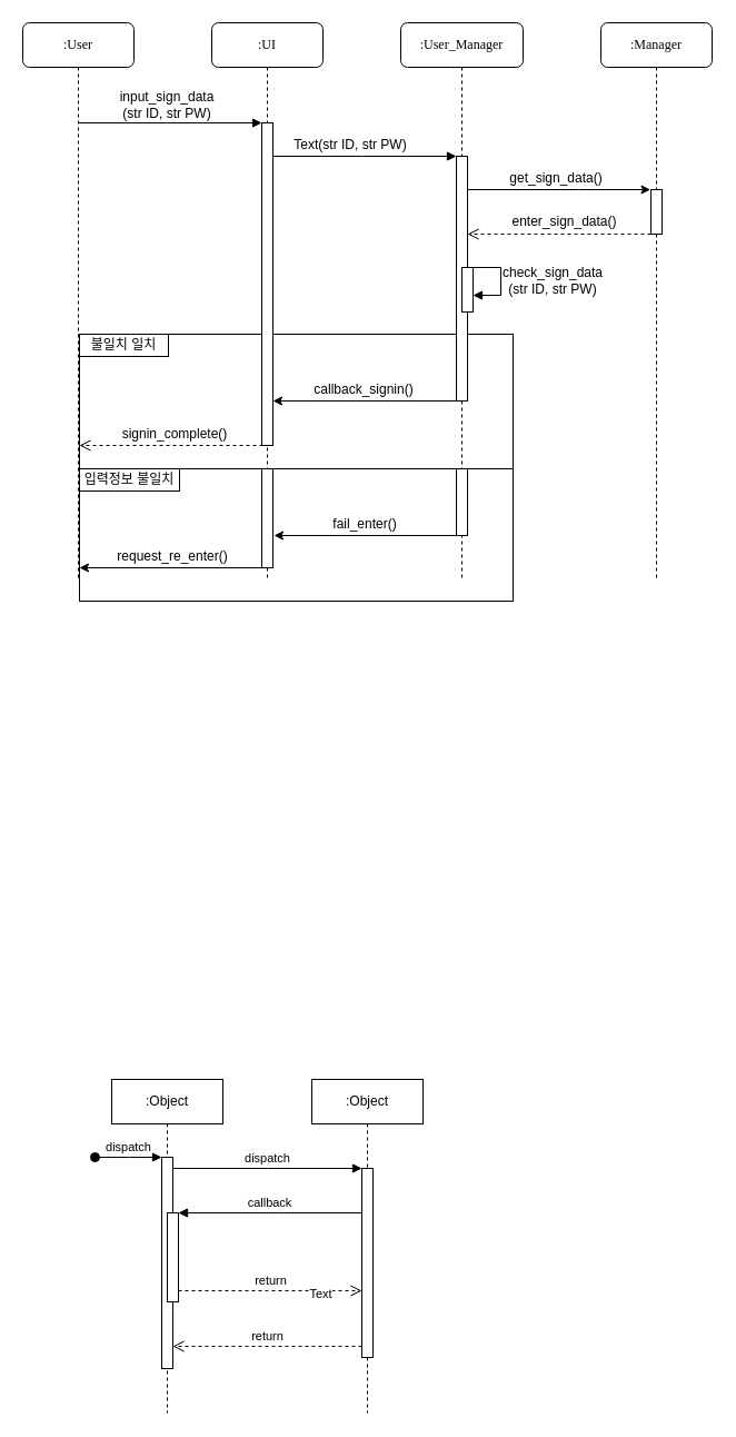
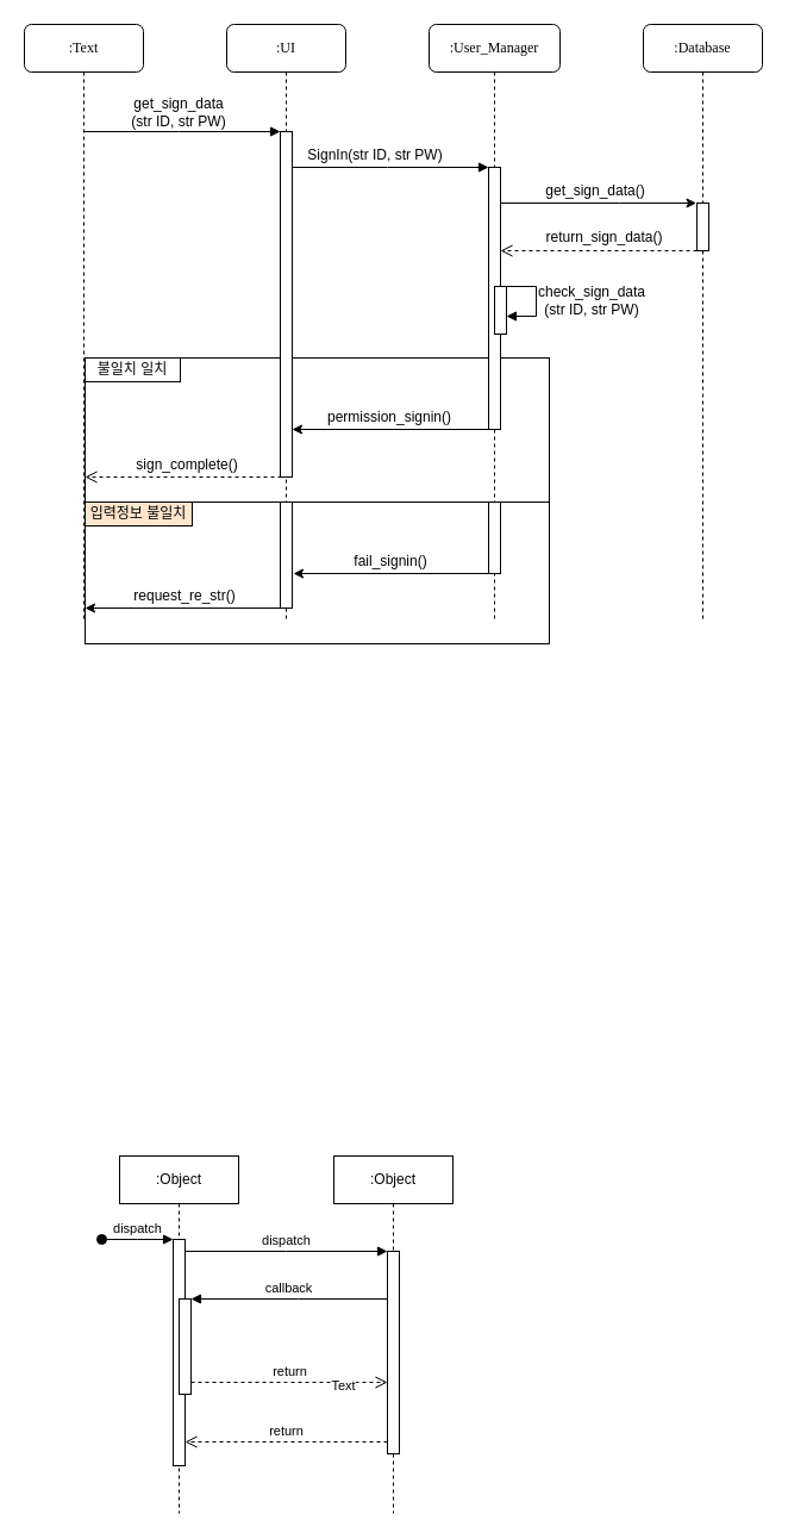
  <mxCell id="0" />
  <mxCell id="1" parent="0" />
  <mxCell id="2" value="" style="rounded=0;whiteSpace=wrap;html=1;fillColor=none;" vertex="1" parent="1"><mxGeometry x="71" y="300" width="390" height="240" as="geometry" /></mxCell>
  <mxCell id="3" value=":Object" style="shape=umlLifeline;perimeter=lifelinePerimeter;whiteSpace=wrap;html=1;container=0;dropTarget=0;collapsible=0;recursiveResize=0;outlineConnect=0;portConstraint=eastwest;newEdgeStyle={&quot;edgeStyle&quot;:&quot;elbowEdgeStyle&quot;,&quot;elbow&quot;:&quot;vertical&quot;,&quot;curved&quot;:0,&quot;rounded&quot;:0};" parent="1" vertex="1"><mxGeometry x="100" y="970" width="100" height="300" as="geometry" /></mxCell>
  <mxCell id="4" value="" style="html=1;points=[];perimeter=orthogonalPerimeter;outlineConnect=0;targetShapes=umlLifeline;portConstraint=eastwest;newEdgeStyle={&quot;edgeStyle&quot;:&quot;elbowEdgeStyle&quot;,&quot;elbow&quot;:&quot;vertical&quot;,&quot;curved&quot;:0,&quot;rounded&quot;:0};" parent="3" vertex="1"><mxGeometry x="45" y="70" width="10" height="190" as="geometry" /></mxCell>
  <mxCell id="5" value="dispatch" style="html=1;verticalAlign=bottom;startArrow=oval;endArrow=block;startSize=8;edgeStyle=elbowEdgeStyle;elbow=vertical;curved=0;rounded=0;" parent="3" target="4" edge="1"><mxGeometry relative="1" as="geometry"><mxPoint x="-15" y="70" as="sourcePoint" /></mxGeometry></mxCell>
  <mxCell id="6" value="" style="html=1;points=[];perimeter=orthogonalPerimeter;outlineConnect=0;targetShapes=umlLifeline;portConstraint=eastwest;newEdgeStyle={&quot;edgeStyle&quot;:&quot;elbowEdgeStyle&quot;,&quot;elbow&quot;:&quot;vertical&quot;,&quot;curved&quot;:0,&quot;rounded&quot;:0};" parent="3" vertex="1"><mxGeometry x="50" y="120" width="10" height="80" as="geometry" /></mxCell>
  <mxCell id="7" value=":Object" style="shape=umlLifeline;perimeter=lifelinePerimeter;whiteSpace=wrap;html=1;container=0;dropTarget=0;collapsible=0;recursiveResize=0;outlineConnect=0;portConstraint=eastwest;newEdgeStyle={&quot;edgeStyle&quot;:&quot;elbowEdgeStyle&quot;,&quot;elbow&quot;:&quot;vertical&quot;,&quot;curved&quot;:0,&quot;rounded&quot;:0};" parent="1" vertex="1"><mxGeometry x="280" y="970" width="100" height="300" as="geometry" /></mxCell>
  <mxCell id="8" value="" style="html=1;points=[];perimeter=orthogonalPerimeter;outlineConnect=0;targetShapes=umlLifeline;portConstraint=eastwest;newEdgeStyle={&quot;edgeStyle&quot;:&quot;elbowEdgeStyle&quot;,&quot;elbow&quot;:&quot;vertical&quot;,&quot;curved&quot;:0,&quot;rounded&quot;:0};" parent="7" vertex="1"><mxGeometry x="45" y="80" width="10" height="170" as="geometry" /></mxCell>
  <mxCell id="9" value="dispatch" style="html=1;verticalAlign=bottom;endArrow=block;edgeStyle=elbowEdgeStyle;elbow=vertical;curved=0;rounded=0;" parent="1" source="4" target="8" edge="1"><mxGeometry relative="1" as="geometry"><mxPoint x="255" y="1060" as="sourcePoint" /><Array as="points"><mxPoint x="240" y="1050" /></Array></mxGeometry></mxCell>
  <mxCell id="10" value="return" style="html=1;verticalAlign=bottom;endArrow=open;dashed=1;endSize=8;edgeStyle=elbowEdgeStyle;elbow=vertical;curved=0;rounded=0;" parent="1" source="8" target="4" edge="1"><mxGeometry relative="1" as="geometry"><mxPoint x="255" y="1135" as="targetPoint" /><Array as="points"><mxPoint x="250" y="1210" /></Array></mxGeometry></mxCell>
  <mxCell id="11" value="callback" style="html=1;verticalAlign=bottom;endArrow=block;edgeStyle=elbowEdgeStyle;elbow=vertical;curved=0;rounded=0;" parent="1" source="8" target="6" edge="1"><mxGeometry relative="1" as="geometry"><mxPoint x="235" y="1090" as="sourcePoint" /><Array as="points"><mxPoint x="250" y="1090" /></Array></mxGeometry></mxCell>
  <mxCell id="12" value="return" style="html=1;verticalAlign=bottom;endArrow=open;dashed=1;endSize=8;edgeStyle=elbowEdgeStyle;elbow=vertical;curved=0;rounded=0;" parent="1" source="6" target="8" edge="1"><mxGeometry relative="1" as="geometry"><mxPoint x="235" y="1165" as="targetPoint" /><Array as="points"><mxPoint x="240" y="1160" /></Array></mxGeometry></mxCell>
  <mxCell id="13" value="Text" style="edgeLabel;html=1;align=center;verticalAlign=middle;resizable=0;points=[];" vertex="1" connectable="0" parent="12"><mxGeometry x="0.537" y="-2" relative="1" as="geometry"><mxPoint as="offset" /></mxGeometry></mxCell>
  <mxCell id="14" value=":User_Manager" style="shape=umlLifeline;perimeter=lifelinePerimeter;whiteSpace=wrap;html=1;container=1;collapsible=0;recursiveResize=0;outlineConnect=0;rounded=1;shadow=0;comic=0;labelBackgroundColor=none;strokeWidth=1;fontFamily=Verdana;fontSize=12;align=center;" vertex="1" parent="1"><mxGeometry x="360" y="20" width="110" height="500" as="geometry" /></mxCell>
  <mxCell id="15" value="" style="rounded=0;whiteSpace=wrap;html=1;" vertex="1" parent="14"><mxGeometry x="50" y="120" width="10" height="220" as="geometry" /></mxCell>
  <mxCell id="16" value="" style="rounded=0;whiteSpace=wrap;html=1;" vertex="1" parent="14"><mxGeometry x="50" y="401" width="10" height="60" as="geometry" /></mxCell>
  <mxCell id="17" value="" style="html=1;verticalAlign=bottom;endArrow=block;edgeStyle=elbowEdgeStyle;elbow=vertical;curved=0;rounded=0;" edge="1" parent="14"><mxGeometry relative="1" as="geometry"><mxPoint x="-115" y="120" as="sourcePoint" /><Array as="points"><mxPoint x="-35" y="120" /></Array><mxPoint x="50" y="120" as="targetPoint" /></mxGeometry></mxCell>
- <mxCell id="18" value=":Manager" style="shape=umlLifeline;perimeter=lifelinePerimeter;whiteSpace=wrap;html=1;container=1;collapsible=0;recursiveResize=0;outlineConnect=0;rounded=1;shadow=0;comic=0;labelBackgroundColor=none;strokeWidth=1;fontFamily=Verdana;fontSize=12;align=center;" vertex="1" parent="1"><mxGeometry x="540" y="20" width="100" height="500" as="geometry" /></mxCell>
+ <mxCell id="18" value=":Database" style="shape=umlLifeline;perimeter=lifelinePerimeter;whiteSpace=wrap;html=1;container=1;collapsible=0;recursiveResize=0;outlineConnect=0;rounded=1;shadow=0;comic=0;labelBackgroundColor=none;strokeWidth=1;fontFamily=Verdana;fontSize=12;align=center;" vertex="1" parent="1"><mxGeometry x="540" y="20" width="100" height="500" as="geometry" /></mxCell>
  <mxCell id="19" value="" style="rounded=0;whiteSpace=wrap;html=1;" vertex="1" parent="18"><mxGeometry x="45" y="150" width="10" height="40" as="geometry" /></mxCell>
  <mxCell id="20" value="" style="html=1;verticalAlign=bottom;endArrow=open;dashed=1;endSize=8;edgeStyle=elbowEdgeStyle;elbow=vertical;curved=0;rounded=0;" edge="1" parent="18"><mxGeometry relative="1" as="geometry"><mxPoint x="-120" y="190" as="targetPoint" /><Array as="points"><mxPoint x="-30" y="190" /></Array><mxPoint x="45" y="190" as="sourcePoint" /></mxGeometry></mxCell>
- <mxCell id="21" value=":User" style="shape=umlLifeline;perimeter=lifelinePerimeter;whiteSpace=wrap;html=1;container=1;collapsible=0;recursiveResize=0;outlineConnect=0;rounded=1;shadow=0;comic=0;labelBackgroundColor=none;strokeWidth=1;fontFamily=Verdana;fontSize=12;align=center;" vertex="1" parent="1"><mxGeometry x="20" y="20" width="100" height="500" as="geometry" /></mxCell>
+ <mxCell id="21" value=":Text" style="shape=umlLifeline;perimeter=lifelinePerimeter;whiteSpace=wrap;html=1;container=1;collapsible=0;recursiveResize=0;outlineConnect=0;rounded=1;shadow=0;comic=0;labelBackgroundColor=none;strokeWidth=1;fontFamily=Verdana;fontSize=12;align=center;" vertex="1" parent="1"><mxGeometry x="20" y="20" width="100" height="500" as="geometry" /></mxCell>
  <mxCell id="22" value=":UI" style="shape=umlLifeline;perimeter=lifelinePerimeter;whiteSpace=wrap;html=1;container=1;collapsible=0;recursiveResize=0;outlineConnect=0;rounded=1;shadow=0;comic=0;labelBackgroundColor=none;strokeWidth=1;fontFamily=Verdana;fontSize=12;align=center;" vertex="1" parent="1"><mxGeometry x="190" y="20" width="100" height="500" as="geometry" /></mxCell>
  <mxCell id="23" value="" style="rounded=0;whiteSpace=wrap;html=1;" vertex="1" parent="22"><mxGeometry x="45" y="90" width="10" height="290" as="geometry" /></mxCell>
  <mxCell id="24" value="" style="rounded=0;whiteSpace=wrap;html=1;" vertex="1" parent="22"><mxGeometry x="45" y="401" width="10" height="89" as="geometry" /></mxCell>
  <mxCell id="25" value="" style="html=1;verticalAlign=bottom;endArrow=block;edgeStyle=elbowEdgeStyle;elbow=vertical;curved=0;rounded=0;" edge="1" parent="22"><mxGeometry relative="1" as="geometry"><mxPoint x="-120" y="90" as="sourcePoint" /><Array as="points"><mxPoint x="-40" y="90" /></Array><mxPoint x="45" y="90" as="targetPoint" /></mxGeometry></mxCell>
- <mxCell id="26" value="input_sign_data&lt;br&gt;(str ID, str PW)" style="text;html=1;strokeColor=none;fillColor=none;align=center;verticalAlign=middle;whiteSpace=wrap;rounded=0;" vertex="1" parent="1"><mxGeometry x="75" y="84" width="150" height="20" as="geometry" /></mxCell>
- <mxCell id="27" value="Text(str ID, str PW)" style="text;html=1;strokeColor=none;fillColor=none;align=center;verticalAlign=middle;whiteSpace=wrap;rounded=0;" vertex="1" parent="1"><mxGeometry x="245" y="120" width="140" height="20" as="geometry" /></mxCell>
- <mxCell id="28" value="enter_sign_data()" style="text;html=1;strokeColor=none;fillColor=none;align=center;verticalAlign=middle;whiteSpace=wrap;rounded=0;" vertex="1" parent="1"><mxGeometry x="440" y="189" width="135" height="20" as="geometry" /></mxCell>
+ <mxCell id="26" value="get_sign_data&lt;br&gt;(str ID, str PW)" style="text;html=1;strokeColor=none;fillColor=none;align=center;verticalAlign=middle;whiteSpace=wrap;rounded=0;" vertex="1" parent="1"><mxGeometry x="75" y="84" width="150" height="20" as="geometry" /></mxCell>
+ <mxCell id="27" value="SignIn(str ID, str PW)" style="text;html=1;strokeColor=none;fillColor=none;align=center;verticalAlign=middle;whiteSpace=wrap;rounded=0;" vertex="1" parent="1"><mxGeometry x="245" y="120" width="140" height="20" as="geometry" /></mxCell>
+ <mxCell id="28" value="return_sign_data()" style="text;html=1;strokeColor=none;fillColor=none;align=center;verticalAlign=middle;whiteSpace=wrap;rounded=0;" vertex="1" parent="1"><mxGeometry x="440" y="189" width="135" height="20" as="geometry" /></mxCell>
  <mxCell id="29" value="" style="endArrow=none;html=1;rounded=0;exitX=0;exitY=0.5;exitDx=0;exitDy=0;entryX=1;entryY=0.5;entryDx=0;entryDy=0;" edge="1" parent="1"><mxGeometry width="50" height="50" relative="1" as="geometry"><mxPoint x="71" y="421" as="sourcePoint" /><mxPoint x="461" y="421" as="targetPoint" /></mxGeometry></mxCell>
  <mxCell id="30" value="불일치 일치" style="rounded=0;whiteSpace=wrap;html=1;" vertex="1" parent="1"><mxGeometry x="71" y="300" width="80" height="20" as="geometry" /></mxCell>
- <mxCell id="31" value="입력정보 불일치" style="rounded=0;whiteSpace=wrap;html=1;" vertex="1" parent="1"><mxGeometry x="71" y="421" width="90" height="20" as="geometry" /></mxCell>
- <mxCell id="32" value="callback_signin()" style="text;html=1;strokeColor=none;fillColor=none;align=center;verticalAlign=middle;whiteSpace=wrap;rounded=0;" vertex="1" parent="1"><mxGeometry x="287" y="335" width="80" height="30" as="geometry" /></mxCell>
- <mxCell id="33" value="signin_complete()" style="text;html=1;strokeColor=none;fillColor=none;align=center;verticalAlign=middle;whiteSpace=wrap;rounded=0;" vertex="1" parent="1"><mxGeometry x="86.5" y="380" width="140" height="20" as="geometry" /></mxCell>
- <mxCell id="34" value="request_re_enter()" style="text;html=1;strokeColor=none;fillColor=none;align=center;verticalAlign=middle;whiteSpace=wrap;rounded=0;" vertex="1" parent="1"><mxGeometry x="84.5" y="490" width="140" height="20" as="geometry" /></mxCell>
+ <mxCell id="31" value="입력정보 불일치" style="rounded=0;whiteSpace=wrap;html=1;fillColor=#ffe6cc;" vertex="1" parent="1"><mxGeometry x="71" y="421" width="90" height="20" as="geometry" /></mxCell>
+ <mxCell id="32" value="permission_signin()" style="text;html=1;strokeColor=none;fillColor=none;align=center;verticalAlign=middle;whiteSpace=wrap;rounded=0;" vertex="1" parent="1"><mxGeometry x="287" y="335" width="80" height="30" as="geometry" /></mxCell>
+ <mxCell id="33" value="sign_complete()" style="text;html=1;strokeColor=none;fillColor=none;align=center;verticalAlign=middle;whiteSpace=wrap;rounded=0;" vertex="1" parent="1"><mxGeometry x="86.5" y="380" width="140" height="20" as="geometry" /></mxCell>
+ <mxCell id="34" value="request_re_str()" style="text;html=1;strokeColor=none;fillColor=none;align=center;verticalAlign=middle;whiteSpace=wrap;rounded=0;" vertex="1" parent="1"><mxGeometry x="84.5" y="490" width="140" height="20" as="geometry" /></mxCell>
  <mxCell id="35" value="get_sign_data()" style="text;html=1;strokeColor=none;fillColor=none;align=center;verticalAlign=middle;whiteSpace=wrap;rounded=0;" vertex="1" parent="1"><mxGeometry x="460" y="150" width="80" height="20" as="geometry" /></mxCell>
  <mxCell id="36" value="" style="rounded=0;whiteSpace=wrap;html=1;" vertex="1" parent="1"><mxGeometry x="415" y="240" width="10" height="40" as="geometry" /></mxCell>
  <mxCell id="37" value="check_sign_data&lt;br&gt;(str ID, str PW)" style="text;html=1;strokeColor=none;fillColor=none;align=center;verticalAlign=middle;whiteSpace=wrap;rounded=0;" vertex="1" parent="1"><mxGeometry x="447" y="237" width="100" height="30" as="geometry" /></mxCell>
  <mxCell id="38" value="" style="endArrow=classic;html=1;rounded=0;" edge="1" parent="1"><mxGeometry width="50" height="50" relative="1" as="geometry"><mxPoint x="410" y="360" as="sourcePoint" /><mxPoint x="245" y="360" as="targetPoint" /></mxGeometry></mxCell>
- <mxCell id="39" value="fail_enter()" style="text;html=1;strokeColor=none;fillColor=none;align=center;verticalAlign=middle;whiteSpace=wrap;rounded=0;" vertex="1" parent="1"><mxGeometry x="288" y="456" width="80" height="30" as="geometry" /></mxCell>
+ <mxCell id="39" value="fail_signin()" style="text;html=1;strokeColor=none;fillColor=none;align=center;verticalAlign=middle;whiteSpace=wrap;rounded=0;" vertex="1" parent="1"><mxGeometry x="288" y="456" width="80" height="30" as="geometry" /></mxCell>
  <mxCell id="40" value="" style="endArrow=classic;html=1;rounded=0;" edge="1" parent="1"><mxGeometry width="50" height="50" relative="1" as="geometry"><mxPoint x="411" y="481" as="sourcePoint" /><mxPoint x="246" y="481" as="targetPoint" /></mxGeometry></mxCell>
  <mxCell id="41" value="" style="endArrow=classic;html=1;rounded=0;" edge="1" parent="1"><mxGeometry width="50" height="50" relative="1" as="geometry"><mxPoint x="420" y="170" as="sourcePoint" /><mxPoint x="584.5" y="170" as="targetPoint" /><Array as="points"><mxPoint x="520" y="170" /></Array></mxGeometry></mxCell>
  <mxCell id="42" value="" style="html=1;verticalAlign=bottom;endArrow=block;edgeStyle=elbowEdgeStyle;rounded=0;" edge="1" parent="1"><mxGeometry relative="1" as="geometry"><mxPoint x="425" y="240" as="sourcePoint" /><Array as="points"><mxPoint x="450" y="255" /></Array><mxPoint x="425" y="265" as="targetPoint" /></mxGeometry></mxCell>
  <mxCell id="43" value="" style="endArrow=classic;html=1;rounded=0;" edge="1" parent="1"><mxGeometry width="50" height="50" relative="1" as="geometry"><mxPoint x="236" y="510" as="sourcePoint" /><mxPoint x="71" y="510" as="targetPoint" /></mxGeometry></mxCell>
  <mxCell id="44" value="" style="html=1;verticalAlign=bottom;endArrow=open;dashed=1;endSize=8;edgeStyle=elbowEdgeStyle;elbow=vertical;curved=0;rounded=0;" edge="1" parent="1"><mxGeometry relative="1" as="geometry"><mxPoint x="71" y="400" as="targetPoint" /><Array as="points"><mxPoint x="161" y="400" /></Array><mxPoint x="236" y="400" as="sourcePoint" /></mxGeometry></mxCell>
